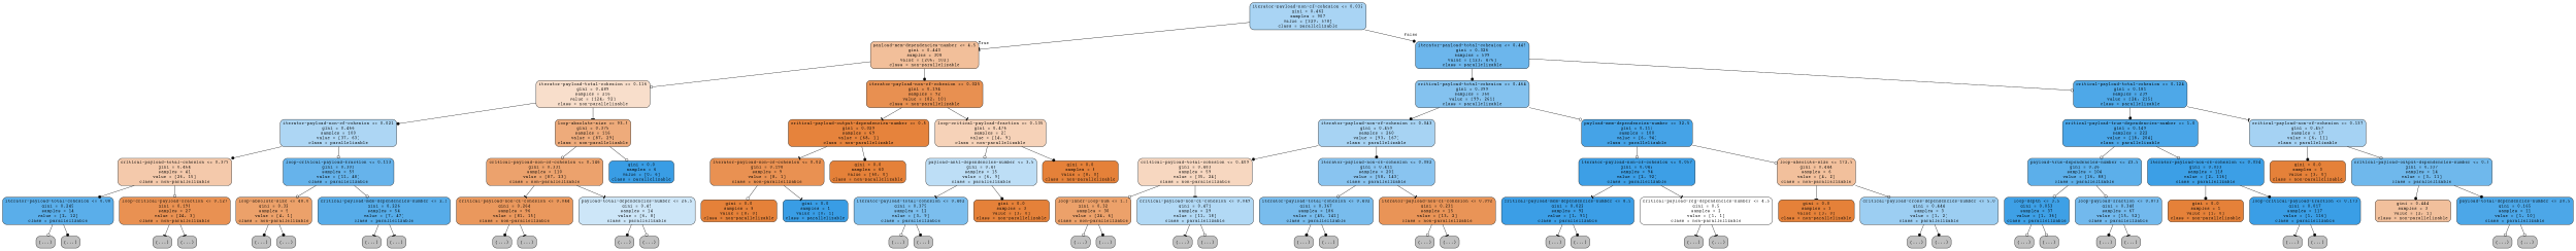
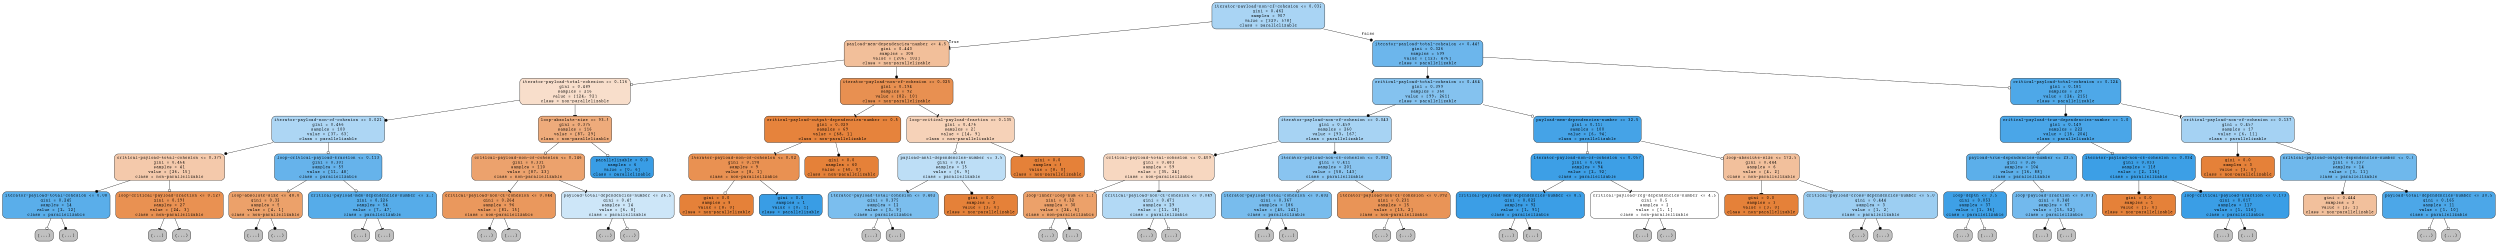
  digraph {
    fontname="Courier Prime"
    node [color=black fillcolor="#C0C0C0" fontname="Courier Prime" shape=box style="filled, rounded"]
    edge [fontname="Courier Prime" arrowhead=dot]
    n1 [fillcolor="#399de56e" label="iterator-payload-non-cf-cohesion <= 0.032\ngini = 0.462\nsamples = 907\nvalue = [329, 578]\nclass = parallelizable"]
    n2 [fillcolor="#e5813981" label="payload-mem-dependencies-number <= 4.5\ngini = 0.443\nsamples = 308\nvalue = [206, 102]\nclass = non-parallelizable"]
    n3 [fillcolor="#399de5bd" label="iterator-payload-total-cohesion <= 0.449\ngini = 0.326\nsamples = 599\nvalue = [123, 476]\nclass = parallelizable"]
    n4 [fillcolor="#e5813942" label="iterator-payload-total-cohesion <= 0.116\ngini = 0.489\nsamples = 216\nvalue = [124, 92]\nclass = non-parallelizable"]
    n5 [fillcolor="#e58139e0" label="iterator-payload-non-cf-cohesion <= 0.025\ngini = 0.194\nsamples = 92\nvalue = [82, 10]\nclass = non-parallelizable"]
    n6 [fillcolor="#399de569" label="iterator-payload-non-cf-cohesion <= 0.021\ngini = 0.466\nsamples = 100\nvalue = [37, 63]\nclass = parallelizable"]
    n7 [fillcolor="#e58139aa" label="loop-absolute-size <= 93.5\ngini = 0.375\nsamples = 116\nvalue = [87, 29]\nclass = non-parallelizable"]
    n8 [fillcolor="#e581396c" label="critical-payload-total-cohesion <= 0.379\ngini = 0.464\nsamples = 41\nvalue = [26, 15]\nclass = non-parallelizable"]
    n9 [fillcolor="#399de5c5" label="loop-critical-payload-fraction <= 0.113\ngini = 0.303\nsamples = 59\nvalue = [11, 48]\nclass = parallelizable"]
    n10 [fillcolor="#399de5d4" label="iterator-payload-total-cohesion <= 0.08\ngini = 0.245\nsamples = 14\nvalue = [2, 12]\nclass = parallelizable"]
    n11 [fillcolor="#e58139df" label="loop-critical-payload-fraction <= 0.127\ngini = 0.198\nsamples = 27\nvalue = [24, 3]\nclass = non-parallelizable"]
    n12 [label="(...)"]
    n13 [label="(...)"]
    n14 [label="(...)"]
    n15 [label="(...)"]
    n16 [fillcolor="#e58139bf" label="loop-absolute-size <= 48.0\ngini = 0.32\nsamples = 5\nvalue = [4, 1]\nclass = non-parallelizable"]
    n17 [fillcolor="#399de5d9" label="critical-payload-mem-dependencies-number <= 2.5\ngini = 0.226\nsamples = 54\nvalue = [7, 47]\nclass = parallelizable"]
    n18 [label="(...)"]
    n19 [label="(...)"]
    n20 [label="(...)"]
    n21 [label="(...)"]
    n22 [fillcolor="#e58139bc" label="critical-payload-non-cf-cohesion <= 0.146\ngini = 0.331\nsamples = 110\nvalue = [87, 23]\nclass = non-parallelizable"]
-   n23 [fillcolor="#399de5ff" label="gini = 0.0\nsamples = 6\nvalue = [0, 6]\nclass = parallelizable"]
+   n23 [fillcolor="#399de5ff" label="parallelizable = 0.0\nsamples = 6\nvalue = [0, 6]\nclass = parallelizable"]
    n24 [fillcolor="#e58139d0" label="critical-payload-non-cf-cohesion <= 0.044\ngini = 0.264\nsamples = 96\nvalue = [81, 15]\nclass = non-parallelizable"]
    n25 [fillcolor="#399de540" label="payload-total-dependencies-number <= 26.5\ngini = 0.49\nsamples = 14\nvalue = [6, 8]\nclass = parallelizable"]
    n26 [label="(...)"]
    n27 [label="(...)"]
    n28 [label="(...)"]
    n29 [label="(...)"]
    n30 [fillcolor="#e58139fb" label="critical-payload-output-dependencies-number <= 0.5\ngini = 0.029\nsamples = 69\nvalue = [68, 1]\nclass = non-parallelizable"]
    n31 [fillcolor="#e581395b" label="loop-critical-payload-fraction <= 0.135\ngini = 0.476\nsamples = 23\nvalue = [14, 9]\nclass = non-parallelizable"]
    n32 [fillcolor="#e58139df" label="iterator-payload-non-cf-cohesion <= 0.02\ngini = 0.198\nsamples = 9\nvalue = [8, 1]\nclass = non-parallelizable"]
    n33 [fillcolor="#e58139ff" label="gini = 0.0\nsamples = 60\nvalue = [60, 0]\nclass = non-parallelizable"]
    n34 [fillcolor="#e58139ff" label="gini = 0.0\nsamples = 8\nvalue = [8, 0]\nclass = non-parallelizable"]
    n35 [fillcolor="#399de5ff" label="gini = 0.0\nsamples = 1\nvalue = [0, 1]\nclass = parallelizable"]
    n36 [fillcolor="#399de555" label="payload-anti-dependencies-number <= 3.5\ngini = 0.48\nsamples = 15\nvalue = [6, 9]\nclass = parallelizable"]
    n37 [fillcolor="#e58139ff" label="gini = 0.0\nsamples = 8\nvalue = [8, 0]\nclass = non-parallelizable"]
    n38 [fillcolor="#399de5aa" label="iterator-payload-total-cohesion <= 0.482\ngini = 0.375\nsamples = 12\nvalue = [3, 9]\nclass = parallelizable"]
    n39 [fillcolor="#e58139ff" label="gini = 0.0\nsamples = 3\nvalue = [3, 0]\nclass = non-parallelizable"]
    n40 [label="(...)"]
    n41 [label="(...)"]
    n42 [fillcolor="#399de59e" label="critical-payload-total-cohesion <= 0.464\ngini = 0.399\nsamples = 360\nvalue = [99, 261]\nclass = parallelizable"]
    n43 [fillcolor="#399de5e3" label="critical-payload-total-cohesion <= 0.124\ngini = 0.181\nsamples = 239\nvalue = [24, 215]\nclass = parallelizable"]
    n44 [fillcolor="#399de571" label="iterator-payload-non-cf-cohesion <= 0.043\ngini = 0.459\nsamples = 260\nvalue = [93, 167]\nclass = parallelizable"]
    n45 [fillcolor="#399de5ef" label="payload-mem-dependencies-number <= 32.5\ngini = 0.113\nsamples = 100\nvalue = [6, 94]\nclass = parallelizable"]
    n46 [fillcolor="#e5813950" label="critical-payload-total-cohesion <= 0.409\ngini = 0.483\nsamples = 59\nvalue = [35, 24]\nclass = non-parallelizable"]
    n47 [fillcolor="#399de598" label="iterator-payload-non-cf-cohesion <= 0.082\ngini = 0.411\nsamples = 201\nvalue = [58, 143]\nclass = parallelizable"]
    n48 [fillcolor="#e58139bf" label="loop-inner-loop-num <= 1.5\ngini = 0.32\nsamples = 30\nvalue = [24, 6]\nclass = non-parallelizable"]
    n49 [fillcolor="#399de563" label="critical-payload-non-cf-cohesion <= 0.049\ngini = 0.471\nsamples = 29\nvalue = [11, 18]\nclass = parallelizable"]
    n50 [label="(...)"]
    n51 [label="(...)"]
    n52 [label="(...)"]
    n53 [label="(...)"]
    n54 [fillcolor="#399de5ae" label="iterator-payload-total-cohesion <= 0.402\ngini = 0.367\nsamples = 186\nvalue = [45, 141]\nclass = parallelizable"]
    n55 [fillcolor="#e58139d8" label="iterator-payload-non-cf-cohesion <= 0.092\ngini = 0.231\nsamples = 15\nvalue = [13, 2]\nclass = non-parallelizable"]
    n56 [label="(...)"]
    n57 [label="(...)"]
    n58 [label="(...)"]
    n59 [label="(...)"]
    n60 [fillcolor="#399de5f9" label="iterator-payload-non-cf-cohesion <= 0.057\ngini = 0.042\nsamples = 94\nvalue = [2, 92]\nclass = parallelizable"]
    n61 [fillcolor="#e581397f" label="loop-absolute-size <= 172.5\ngini = 0.444\nsamples = 6\nvalue = [4, 2]\nclass = non-parallelizable"]
    n62 [fillcolor="#399de5fc" label="critical-payload-mem-dependencies-number <= 8.5\ngini = 0.022\nsamples = 92\nvalue = [1, 91]\nclass = parallelizable"]
    n63 [fillcolor="#e5813900" label="critical-payload-reg-dependencies-number <= 4.5\ngini = 0.5\nsamples = 2\nvalue = [1, 1]\nclass = non-parallelizable"]
    n64 [label="(...)"]
    n65 [label="(...)"]
    n66 [label="(...)"]
    n67 [label="(...)"]
    n68 [fillcolor="#e58139ff" label="gini = 0.0\nsamples = 3\nvalue = [3, 0]\nclass = non-parallelizable"]
    n69 [fillcolor="#399de57f" label="critical-payload-cross-dependencies-number <= 5.0\ngini = 0.444\nsamples = 3\nvalue = [1, 2]\nclass = parallelizable"]
    n70 [label="(...)"]
    n71 [label="(...)"]
    n72 [fillcolor="#399de5e9" label="critical-payload-true-dependencies-number <= 1.0\ngini = 0.149\nsamples = 222\nvalue = [18, 204]\nclass = parallelizable"]
    n73 [fillcolor="#399de574" label="critical-payload-non-cf-cohesion <= 0.137\ngini = 0.457\nsamples = 17\nvalue = [6, 11]\nclass = parallelizable"]
    n74 [fillcolor="#399de5d1" label="payload-true-dependencies-number <= 23.5\ngini = 0.26\nsamples = 104\nvalue = [16, 88]\nclass = parallelizable"]
    n75 [fillcolor="#399de5fb" label="iterator-payload-non-cf-cohesion <= 0.034\ngini = 0.033\nsamples = 118\nvalue = [2, 116]\nclass = parallelizable"]
    n76 [fillcolor="#399de5f8" label="loop-depth <= 3.5\ngini = 0.053\nsamples = 37\nvalue = [1, 36]\nclass = parallelizable"]
    n77 [fillcolor="#399de5b5" label="loop-payload-fraction <= 0.873\ngini = 0.348\nsamples = 67\nvalue = [15, 52]\nclass = parallelizable"]
    n78 [label="(...)"]
    n79 [label="(...)"]
    n80 [label="(...)"]
    n81 [label="(...)"]
    n82 [fillcolor="#e58139ff" label="gini = 0.0\nsamples = 1\nvalue = [1, 0]\nclass = non-parallelizable"]
    n83 [fillcolor="#399de5fd" label="loop-critical-payload-fraction <= 0.173\ngini = 0.017\nsamples = 117\nvalue = [1, 116]\nclass = parallelizable"]
    n84 [label="(...)"]
    n85 [label="(...)"]
    n86 [fillcolor="#e58139ff" label="gini = 0.0\nsamples = 3\nvalue = [3, 0]\nclass = non-parallelizable"]
    n87 [fillcolor="#399de5b9" label="critical-payload-output-dependencies-number <= 0.5\ngini = 0.337\nsamples = 14\nvalue = [3, 11]\nclass = parallelizable"]
    n88 [fillcolor="#e581397f" label="gini = 0.444\nsamples = 3\nvalue = [2, 1]\nclass = non-parallelizable"]
    n89 [fillcolor="#399de5e6" label="payload-total-dependencies-number <= 20.5\ngini = 0.165\nsamples = 11\nvalue = [1, 10]\nclass = parallelizable"]
    n90 [label="(...)"]
    n91 [label="(...)"]
    n1 -> n2 [headlabel=True labelangle=45 labeldistance=2.5 arrowhead=tee]
    n1 -> n3 [headlabel=False labelangle=-45 labeldistance=2.5]
    n2 -> n4 [arrowhead=odot]
    n2 -> n5
    n3 -> n42
    n3 -> n43 [arrowhead=odot]
    n4 -> n6
    n4 -> n7 [arrowhead=tee]
    n5 -> n30 [arrowhead=tee]
    n5 -> n31 [arrowhead=tee]
    n6 -> n8
    n6 -> n9 [arrowhead=odot]
    n7 -> n22 [arrowhead=odot]
    n7 -> n23 [arrowhead=odot]
    n8 -> n10
    n8 -> n11 [arrowhead=odot]
    n9 -> n16 [arrowhead=odot]
    n9 -> n17 [arrowhead=odot]
    n10 -> n12 [arrowhead=odot]
    n10 -> n13
    n11 -> n14 [arrowhead=tee]
    n11 -> n15 [arrowhead=tee]
    n16 -> n18
    n16 -> n19
    n17 -> n20 [arrowhead=tee]
    n17 -> n21 [arrowhead=tee]
    n22 -> n24 [arrowhead=tee]
    n22 -> n25 [arrowhead=tee]
    n24 -> n26
    n24 -> n27 [arrowhead=tee]
    n25 -> n28
    n25 -> n29 [arrowhead=odot]
    n30 -> n32 [arrowhead=tee]
    n30 -> n33
    n31 -> n36 [arrowhead=odot]
    n31 -> n37
    n32 -> n34 [arrowhead=odot]
    n32 -> n35 [arrowhead=tee]
    n36 -> n38 [arrowhead=tee]
    n36 -> n39
    n38 -> n40 [arrowhead=odot]
    n38 -> n41
    n42 -> n44
    n42 -> n45 [arrowhead=odot]
    n43 -> n72
    n43 -> n73 [arrowhead=tee]
    n44 -> n46
    n44 -> n47
    n45 -> n60 [arrowhead=odot]
    n45 -> n61 [arrowhead=odot]
    n46 -> n48 [arrowhead=odot]
    n46 -> n49 [arrowhead=tee]
    n47 -> n54 [arrowhead=odot]
    n47 -> n55 [arrowhead=tee]
    n48 -> n50 [arrowhead=odot]
    n48 -> n51
    n49 -> n52 [arrowhead=tee]
    n49 -> n53 [arrowhead=odot]
    n54 -> n56
    n54 -> n57
    n55 -> n58 [arrowhead=odot]
    n55 -> n59 [arrowhead=tee]
    n60 -> n62 [arrowhead=tee]
    n60 -> n63 [arrowhead=tee]
    n61 -> n68 [arrowhead=tee]
    n61 -> n69 [arrowhead=odot]
    n62 -> n64 [arrowhead=tee]
    n62 -> n65
    n63 -> n66 [arrowhead=tee]
    n63 -> n67 [arrowhead=tee]
    n69 -> n70
    n69 -> n71
    n72 -> n74 [arrowhead=odot]
    n72 -> n75 [arrowhead=odot]
    n73 -> n86
    n73 -> n87 [arrowhead=odot]
    n74 -> n76 [arrowhead=odot]
    n74 -> n77 [arrowhead=odot]
    n75 -> n82
    n75 -> n83
    n76 -> n78 [arrowhead=odot]
    n76 -> n79 [arrowhead=odot]
    n77 -> n80
    n77 -> n81 [arrowhead=tee]
    n83 -> n84 [arrowhead=tee]
    n83 -> n85
    n87 -> n88
    n87 -> n89
    n89 -> n90 [arrowhead=odot]
    n89 -> n91 [arrowhead=odot]
  }
